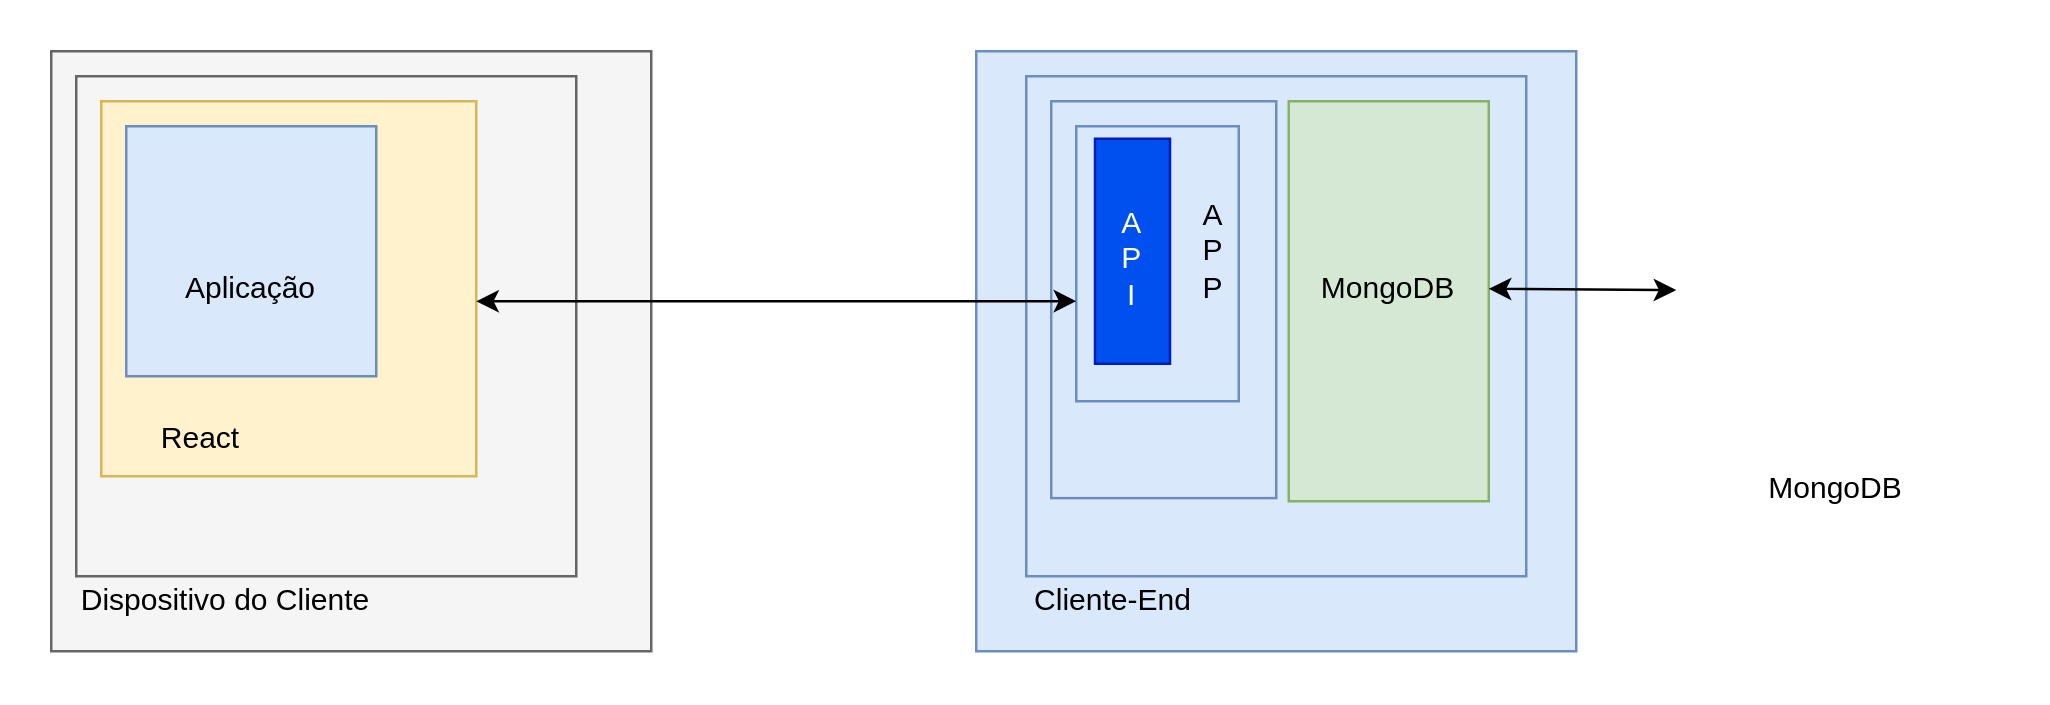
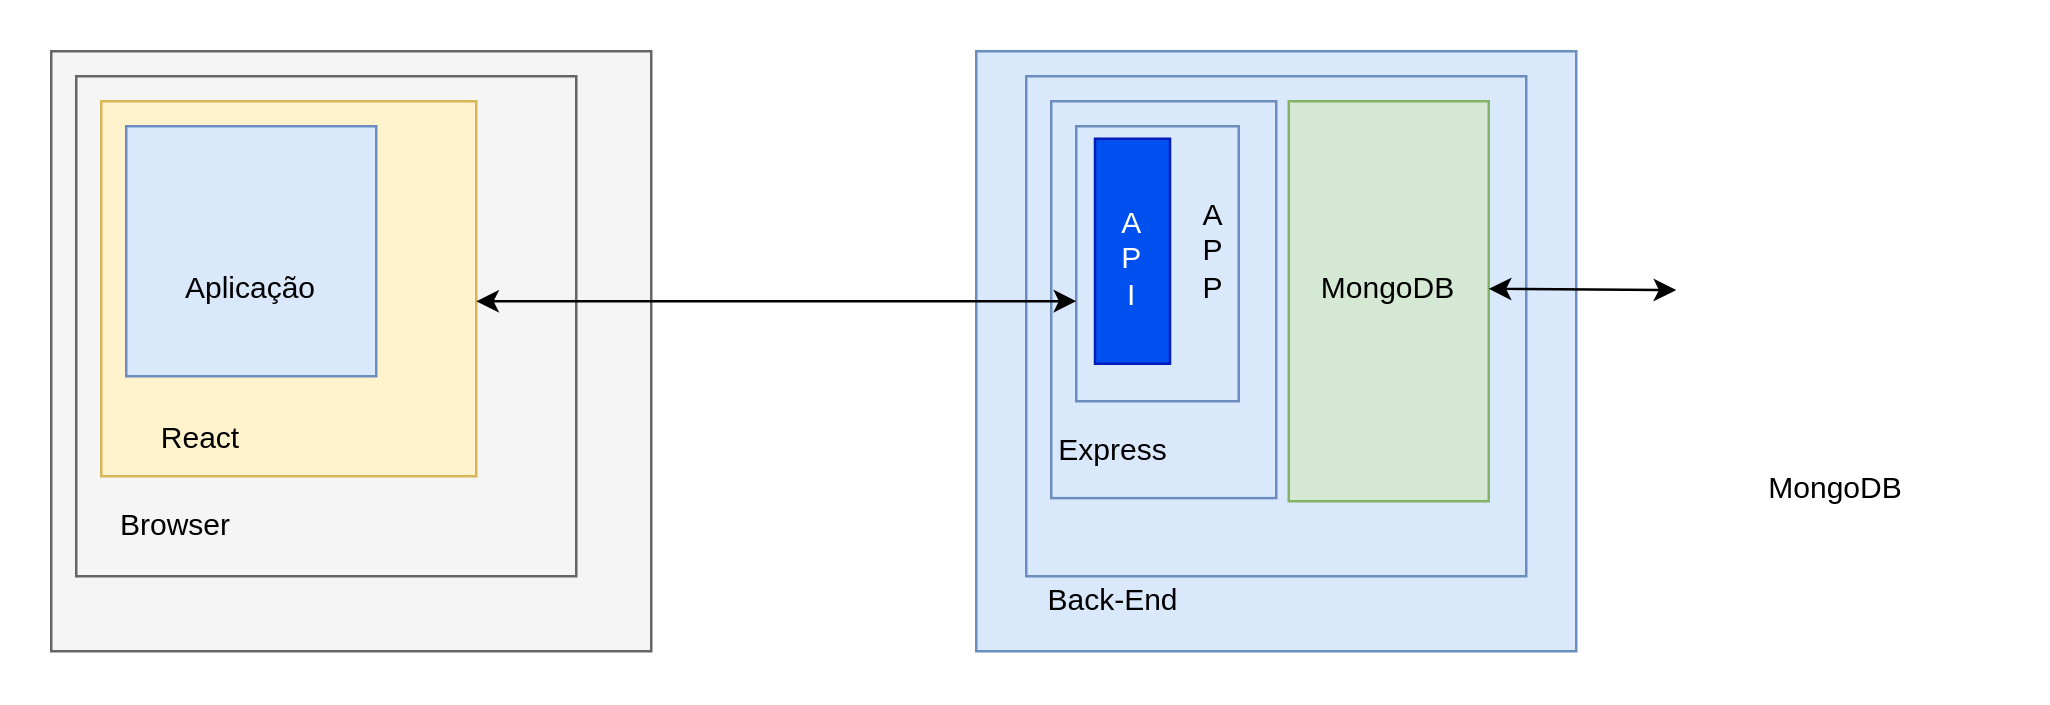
  <mxCell id="0" />
  <mxCell id="1" parent="0" />
  <mxCell id="2" value="" style="whiteSpace=wrap;html=1;aspect=fixed;fillColor=#f5f5f5;strokeColor=#666666;fontColor=#333333;" vertex="1" parent="1"><mxGeometry x="20" y="20" width="240" height="240" as="geometry" /></mxCell>
- <mxCell id="3" value="Dispositivo do Cliente" style="text;html=1;strokeColor=none;fillColor=none;align=center;verticalAlign=middle;whiteSpace=wrap;rounded=0;" vertex="1" parent="1"><mxGeometry x="20" y="230" width="140" height="20" as="geometry" /></mxCell>
  <mxCell id="4" value="" style="whiteSpace=wrap;html=1;aspect=fixed;fillColor=#f5f5f5;strokeColor=#666666;fontColor=#333333;" vertex="1" parent="1"><mxGeometry x="30" y="30" width="200" height="200" as="geometry" /></mxCell>
  <mxCell id="5" value="" style="whiteSpace=wrap;html=1;aspect=fixed;fillColor=#fff2cc;strokeColor=#d6b656;" vertex="1" parent="1"><mxGeometry x="40" y="40" width="150" height="150" as="geometry" /></mxCell>
+ <mxCell id="6" value="Browser" style="text;html=1;strokeColor=none;fillColor=none;align=center;verticalAlign=middle;whiteSpace=wrap;rounded=0;" vertex="1" parent="1"><mxGeometry x="40" y="200" width="60" height="20" as="geometry" /></mxCell>
  <mxCell id="7" value="React" style="text;html=1;strokeColor=none;fillColor=none;align=center;verticalAlign=middle;whiteSpace=wrap;rounded=0;" vertex="1" parent="1"><mxGeometry x="60" y="165" width="40" height="20" as="geometry" /></mxCell>
  <mxCell id="8" value="" style="whiteSpace=wrap;html=1;aspect=fixed;fillColor=#dae8fc;strokeColor=#6c8ebf;" vertex="1" parent="1"><mxGeometry x="50" y="50" width="100" height="100" as="geometry" /></mxCell>
  <mxCell id="9" value="Aplicação" style="text;html=1;strokeColor=none;fillColor=none;align=center;verticalAlign=middle;whiteSpace=wrap;rounded=0;" vertex="1" parent="1"><mxGeometry x="80" y="105" width="40" height="20" as="geometry" /></mxCell>
  <mxCell id="10" value="" style="whiteSpace=wrap;html=1;aspect=fixed;fillColor=#dae8fc;strokeColor=#6c8ebf;" vertex="1" parent="1"><mxGeometry x="390" y="20" width="240" height="240" as="geometry" /></mxCell>
  <mxCell id="11" value="" style="whiteSpace=wrap;html=1;aspect=fixed;fillColor=#dae8fc;strokeColor=#6c8ebf;" vertex="1" parent="1"><mxGeometry x="410" y="30" width="200" height="200" as="geometry" /></mxCell>
- <mxCell id="12" value="Cliente-End" style="text;html=1;strokeColor=none;fillColor=none;align=center;verticalAlign=middle;whiteSpace=wrap;rounded=0;" vertex="1" parent="1"><mxGeometry x="400" y="230" width="90" height="20" as="geometry" /></mxCell>
+ <mxCell id="12" value="Back-End" style="text;html=1;strokeColor=none;fillColor=none;align=center;verticalAlign=middle;whiteSpace=wrap;rounded=0;" vertex="1" parent="1"><mxGeometry x="400" y="230" width="90" height="20" as="geometry" /></mxCell>
  <mxCell id="13" value="" style="rounded=0;whiteSpace=wrap;html=1;rotation=-90;fillColor=#dae8fc;strokeColor=#6c8ebf;" vertex="1" parent="1"><mxGeometry x="385.63" y="74.38" width="158.75" height="90" as="geometry" /></mxCell>
  <mxCell id="14" value="" style="rounded=0;whiteSpace=wrap;html=1;rotation=-90;fillColor=#d5e8d4;strokeColor=#82b366;" vertex="1" parent="1"><mxGeometry x="475" y="80" width="160" height="80" as="geometry" /></mxCell>
+ <mxCell id="15" value="Express" style="text;html=1;strokeColor=none;fillColor=none;align=center;verticalAlign=middle;whiteSpace=wrap;rounded=0;" vertex="1" parent="1"><mxGeometry x="425" y="170" width="40" height="20" as="geometry" /></mxCell>
  <mxCell id="16" value="MongoDB" style="text;html=1;strokeColor=none;fillColor=none;align=center;verticalAlign=middle;whiteSpace=wrap;rounded=0;" vertex="1" parent="1"><mxGeometry x="515" y="70" width="80" height="90" as="geometry" /></mxCell>
  <mxCell id="17" value="" style="rounded=0;whiteSpace=wrap;html=1;rotation=-90;fillColor=#dae8fc;strokeColor=#6c8ebf;" vertex="1" parent="1"><mxGeometry x="407.5" y="72.5" width="110" height="65" as="geometry" /></mxCell>
  <mxCell id="18" value="" style="rounded=0;whiteSpace=wrap;html=1;rotation=-90;fillColor=#0050ef;strokeColor=#001DBC;fontColor=#ffffff;" vertex="1" parent="1"><mxGeometry x="407.5" y="85" width="90" height="30" as="geometry" /></mxCell>
  <mxCell id="19" value="A&lt;br&gt;P&lt;br&gt;P" style="text;html=1;strokeColor=none;fillColor=none;align=center;verticalAlign=middle;whiteSpace=wrap;rounded=0;rotation=0;" vertex="1" parent="1"><mxGeometry x="465" y="90" width="40" height="20" as="geometry" /></mxCell>
  <mxCell id="20" value="A&lt;br&gt;P&lt;br&gt;I" style="text;html=1;align=center;verticalAlign=middle;whiteSpace=wrap;rounded=0;fontColor=#FFFFFF;" vertex="1" parent="1"><mxGeometry x="441.25" y="65" width="22.5" height="75" as="geometry" /></mxCell>
  <mxCell id="21" value="" style="shape=image;html=1;verticalAlign=top;verticalLabelPosition=bottom;labelBackgroundColor=#ffffff;imageAspect=0;aspect=fixed;image=https://cdn3.iconfinder.com/data/icons/spring-23/32/leaf-spring-plant-ecology-green-128.png" vertex="1" parent="1"><mxGeometry x="670" y="52" width="128" height="128" as="geometry" /></mxCell>
  <mxCell id="22" value="" style="endArrow=classic;startArrow=classic;html=1;entryX=0.364;entryY=0;entryDx=0;entryDy=0;entryPerimeter=0;" edge="1" parent="1" target="17"><mxGeometry width="50" height="50" relative="1" as="geometry"><mxPoint x="190" y="120" as="sourcePoint" /><mxPoint x="340" y="180" as="targetPoint" /></mxGeometry></mxCell>
  <mxCell id="23" value="MongoDB" style="text;html=1;strokeColor=none;fillColor=none;align=center;verticalAlign=middle;whiteSpace=wrap;rounded=0;" vertex="1" parent="1"><mxGeometry x="679" y="180" width="110" height="30" as="geometry" /></mxCell>
  <mxCell id="24" value="" style="endArrow=classic;startArrow=classic;html=1;exitX=1;exitY=0.5;exitDx=0;exitDy=0;" edge="1" parent="1" source="16" target="21"><mxGeometry width="50" height="50" relative="1" as="geometry"><mxPoint x="620" y="230" as="sourcePoint" /><mxPoint x="670" y="180" as="targetPoint" /></mxGeometry></mxCell>
